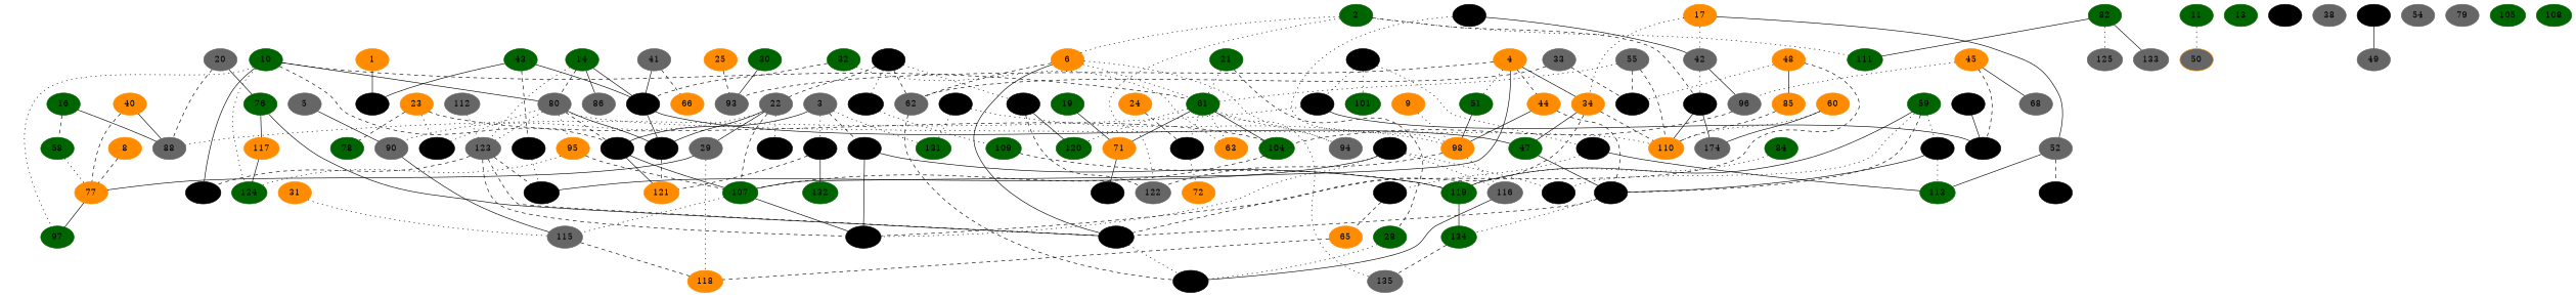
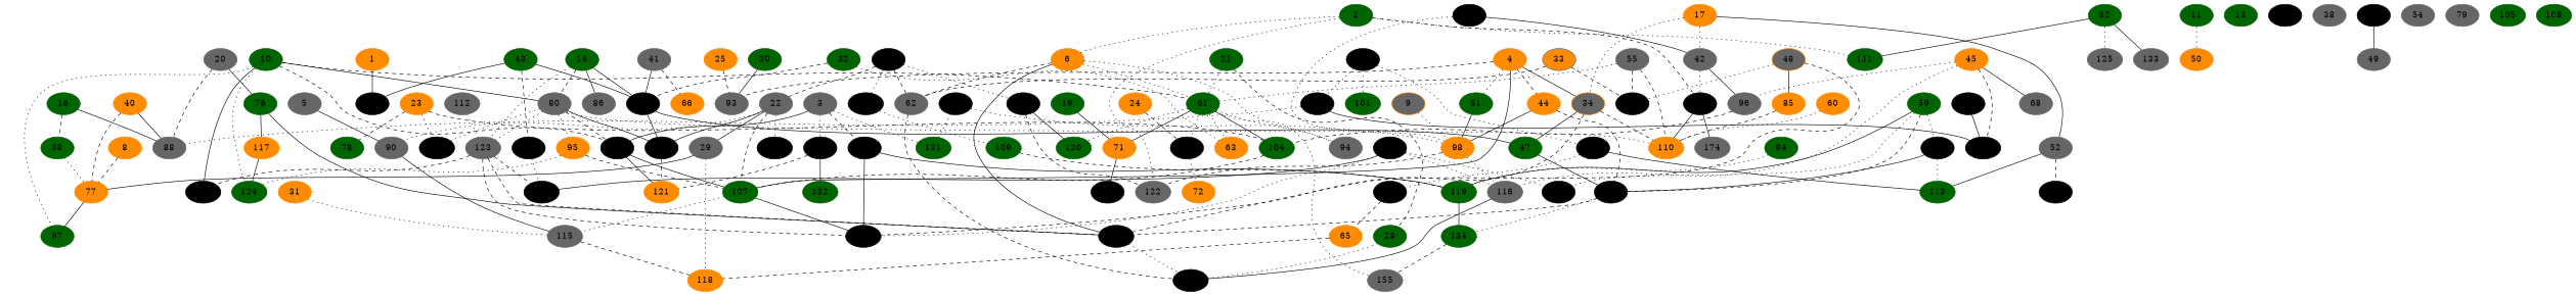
  graph {
    node [color=black style=filled]
    edge [style=dotted]
    1 [color=darkorange]
    74
    2 [color=darkgreen]
    6 [color=darkorange]
    75
    111 [color=darkgreen]
    122 [color=gray40]
    61 [color=darkgreen]
    62 [color=gray40]
    94 [color=gray40]
    126
    110 [color=darkorange]
    n13 [color=gray40 label=174]
    3 [color=gray40]
    53
    57
    81
    131 [color=darkgreen]
    121 [color=darkorange]
    132 [color=darkgreen]
    127
    119 [color=darkgreen]
    107 [color=darkgreen]
    4 [color=darkorange]
-   34 [color=darkorange]
+   34 [color=darkorange fillcolor=gray40]
    44 [color=darkorange]
    51 [color=darkgreen]
    93 [color=gray40]
    47 [color=darkgreen]
    98 [color=darkorange]
    99
    115 [color=gray40]
    5 [color=gray40]
    90 [color=gray40]
    71 [color=darkorange]
    104 [color=darkgreen]
    67
    63 [color=darkorange]
    120 [color=darkgreen]
-   135 [color=gray40]
+   135 [color=gray40 label=155]
    129
    7
    22 [color=gray40]
    37
    102
    29 [color=gray40]
    83
    100
    109 [color=darkgreen]
    8 [color=darkorange]
    77 [color=darkorange]
    97 [color=darkgreen]
-   9 [color=darkorange]
+   9 [color=darkorange fillcolor=gray40]
    116 [color=gray40]
    10 [color=darkgreen]
    80 [color=gray40]
    124 [color=darkgreen]
    130
    123 [color=gray40]
    103
    95 [color=darkorange]
    11 [color=darkgreen]
-   50 [color=darkorange fillcolor=gray40]
+   50 [color=darkorange]
    12
    18
    56
    101 [color=darkgreen]
    35
    113 [color=darkgreen]
    88 [color=gray40]
    106
    13 [color=darkgreen]
    14 [color=darkgreen]
    46
    86 [color=gray40]
    128
    15
    92
    16 [color=darkgreen]
    58 [color=darkgreen]
    17 [color=darkorange]
    42 [color=gray40]
    52 [color=gray40]
    96 [color=gray40]
    73
    65 [color=darkorange]
    19 [color=darkgreen]
    87
    20 [color=gray40]
    76 [color=darkgreen]
    117 [color=darkorange]
    21 [color=darkgreen]
    28 [color=darkgreen]
    118 [color=darkorange]
    23 [color=darkorange]
    78 [color=darkgreen]
    24 [color=darkorange]
    72 [color=darkorange]
    25 [color=darkorange]
    26
    27
    30 [color=darkgreen]
    31 [color=darkorange]
    32 [color=darkgreen]
-   33 [color=gray40]
+   33 [color=gray40 fillcolor=darkorange]
    69
    36
    38 [color=gray40]
    49 [color=gray40]
    39
    40 [color=darkorange]
    41 [color=gray40]
    66 [color=darkorange]
    43 [color=darkgreen]
    70
    68 [color=gray40]
    134 [color=darkgreen]
    45 [color=darkorange]
-   48 [color=darkorange]
+   48 [color=darkorange fillcolor=gray40]
    85 [color=darkorange]
    54 [color=gray40]
    55 [color=gray40]
    59 [color=darkgreen]
    64
    60 [color=darkorange]
    79 [color=gray40]
    82 [color=darkgreen]
    125 [color=gray40]
    133 [color=gray40]
    84 [color=darkgreen]
    91
    105 [color=darkgreen]
    108 [color=darkgreen]
    112 [color=gray40]
    1 -- 74 [style=solid]
    2 -- 6
    2 -- 75 [style=dashed]
    2 -- 111
    2 -- 122
    6 -- 61
    6 -- 62 [style=dashed]
    6 -- 94
    6 -- 126 [style=solid]
    75 -- 110 [style=solid]
    75 -- n13 [style=solid]
    61 -- 94
    61 -- 71 [style=solid]
    61 -- 104 [style=solid]
    61 -- 67
    61 -- 63
    61 -- 120
    61 -- 135
    62 -- 129 [style=dashed]
    126 -- 129
    3 -- 53
    3 -- 57 [style=dashed]
    3 -- 81 [style=solid]
    3 -- 131
    53 -- 121 [style=dashed]
    53 -- 132 [style=solid]
    57 -- 127 [style=solid]
    57 -- 119 [style=solid]
    81 -- 121 [style=solid]
    81 -- 107 [style=solid]
    119 -- 134 [style=solid]
    107 -- 127 [style=solid]
    107 -- 115
    4 -- 107 [style=solid]
    4 -- 34 [style=solid]
    4 -- 44 [style=dashed]
    4 -- 51
    4 -- 93 [style=dashed]
    34 -- 126 [style=dashed]
    34 -- 110 [style=dashed]
    34 -- 47 [style=solid]
    44 -- 98 [style=solid]
    44 -- 99 [style=dashed]
    51 -- 98 [style=solid]
    47 -- 99 [style=solid]
    98 -- 122 [style=dashed]
    98 -- 116
    99 -- 126 [style=dashed]
    99 -- 134
    115 -- 118 [style=dashed]
    5 -- 90 [style=solid]
    90 -- 115 [style=solid]
    71 -- 87 [style=solid]
    104 -- 107 [style=dashed]
    67 -- 72
    7 -- 62 [style=dashed]
    7 -- 22 [style=dashed]
    7 -- 37
    7 -- 102
    22 -- 107 [style=dashed]
    22 -- 90
    22 -- 29 [style=solid]
    22 -- 83 [style=solid]
    22 -- 100
    37 -- 122 [style=dashed]
    37 -- 120 [style=solid]
    102 -- 109
    29 -- 77 [style=solid]
    29 -- 118
    83 -- 121 [style=dashed]
    109 -- 119 [style=dashed]
    8 -- 77 [style=dashed]
    77 -- 97 [style=solid]
    9 -- 98
    116 -- 129 [style=solid]
    10 -- 61 [style=dashed]
    10 -- 81 [style=dashed]
    10 -- 97
    10 -- 80 [style=solid]
    10 -- 124
    10 -- 130 [style=solid]
    80 -- 110
    80 -- 81 [style=dashed]
    80 -- 83 [style=solid]
    80 -- 123
    80 -- 103
    80 -- 95
    123 -- 126 [style=dashed]
    123 -- 127 [style=dashed]
    123 -- 130 [style=dashed]
    123 -- 128 [style=dashed]
    95 -- 107 [style=dashed]
    95 -- 124
    11 -- 50
    12 -- 18
    12 -- 56
    12 -- 101
    18 -- 35
    18 -- 113 [style=solid]
    56 -- 88
    56 -- 106 [style=solid]
    35 -- 65 [style=dashed]
    14 -- 80 [style=dashed]
    14 -- 123
    14 -- 46 [style=solid]
    14 -- 86 [style=solid]
    46 -- 47 [style=solid]
    46 -- 83 [style=solid]
    15 -- 127
    15 -- 116
    15 -- 128 [style=solid]
    15 -- 92
    16 -- 88 [style=solid]
    16 -- 58 [style=dashed]
    58 -- 77
    17 -- 34
    17 -- 42
    17 -- 52 [style=solid]
    42 -- 75
    42 -- 96 [style=solid]
    52 -- 113 [style=solid]
    52 -- 73 [style=dashed]
    96 -- 104 [style=dashed]
    65 -- 118 [style=dashed]
    19 -- 71 [style=solid]
    20 -- 88 [style=dashed]
    20 -- 76 [style=solid]
    76 -- 126 [style=solid]
    76 -- 117 [style=solid]
    117 -- 124 [style=solid]
    21 -- 61
    21 -- 28 [style=dashed]
    28 -- 129
    23 -- 104 [style=dashed]
    23 -- 103
    23 -- 78 [style=dashed]
    24 -- 67 [style=dashed]
    25 -- 93 [style=dashed]
    26 -- 131
    26 -- 98
    30 -- 93 [style=solid]
    31 -- 115
    32 -- 63
    32 -- 46 [style=dashed]
    33 -- 62 [style=dashed]
    33 -- 69 [style=dashed]
    36 -- 98
    36 -- 42 [style=solid]
    39 -- 49 [style=solid]
    40 -- 77 [style=dashed]
    40 -- 88 [style=solid]
    41 -- 46 [style=solid]
    41 -- 66 [style=dashed]
    43 -- 74 [style=solid]
    43 -- 46 [style=solid]
    43 -- 70 [style=dashed]
    70 -- 128
    134 -- 135 [style=dashed]
+   45 -- 116
    45 -- 106 [style=dashed]
    45 -- 96
    45 -- 68 [style=solid]
    48 -- 127 [style=dashed]
    48 -- 69
    48 -- 85 [style=solid]
    85 -- 110 [style=dashed]
    55 -- 61
    55 -- 110 [style=dashed]
    55 -- 69 [style=dashed]
    59 -- 119 [style=solid]
    59 -- 99 [style=dashed]
    59 -- 92
    59 -- 64
    64 -- 99 [style=solid]
    64 -- 113
    60 -- 110
-   60 -- n13 [style=solid]
    82 -- 111 [style=solid]
    82 -- 125
    82 -- 133 [style=solid]
    84 -- 119
    91 -- 106 [style=solid]
    112 -- 123
  }
